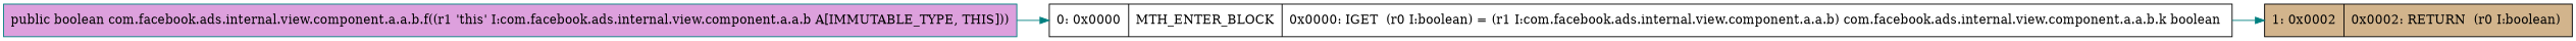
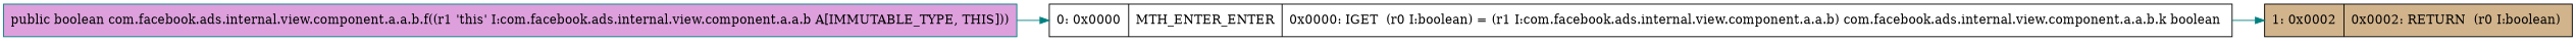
  digraph {
    rankdir=LR
    node [shape=record style=filled color=black]
    edge [color=teal]
-   n1 [label="{0\:\ 0x0000|MTH_ENTER_BLOCK\l|0x0000: IGET  (r0 I:boolean) = (r1 I:com.facebook.ads.internal.view.component.a.a.b) com.facebook.ads.internal.view.component.a.a.b.k boolean \l}" fillcolor=white]
+   n1 [label="{0\:\ 0x0000|MTH_ENTER_ENTER\l|0x0000: IGET  (r0 I:boolean) = (r1 I:com.facebook.ads.internal.view.component.a.a.b) com.facebook.ads.internal.view.component.a.a.b.k boolean \l}" fillcolor=white]
    n2 [label="{1\:\ 0x0002|0x0002: RETURN  (r0 I:boolean) \l}" fillcolor=tan]
    n3 [label="{public boolean com.facebook.ads.internal.view.component.a.a.b.f((r1 'this' I:com.facebook.ads.internal.view.component.a.a.b A[IMMUTABLE_TYPE, THIS])) }" fillcolor=plum color=teal]
    n1 -> n2
    n3 -> n1
  }
